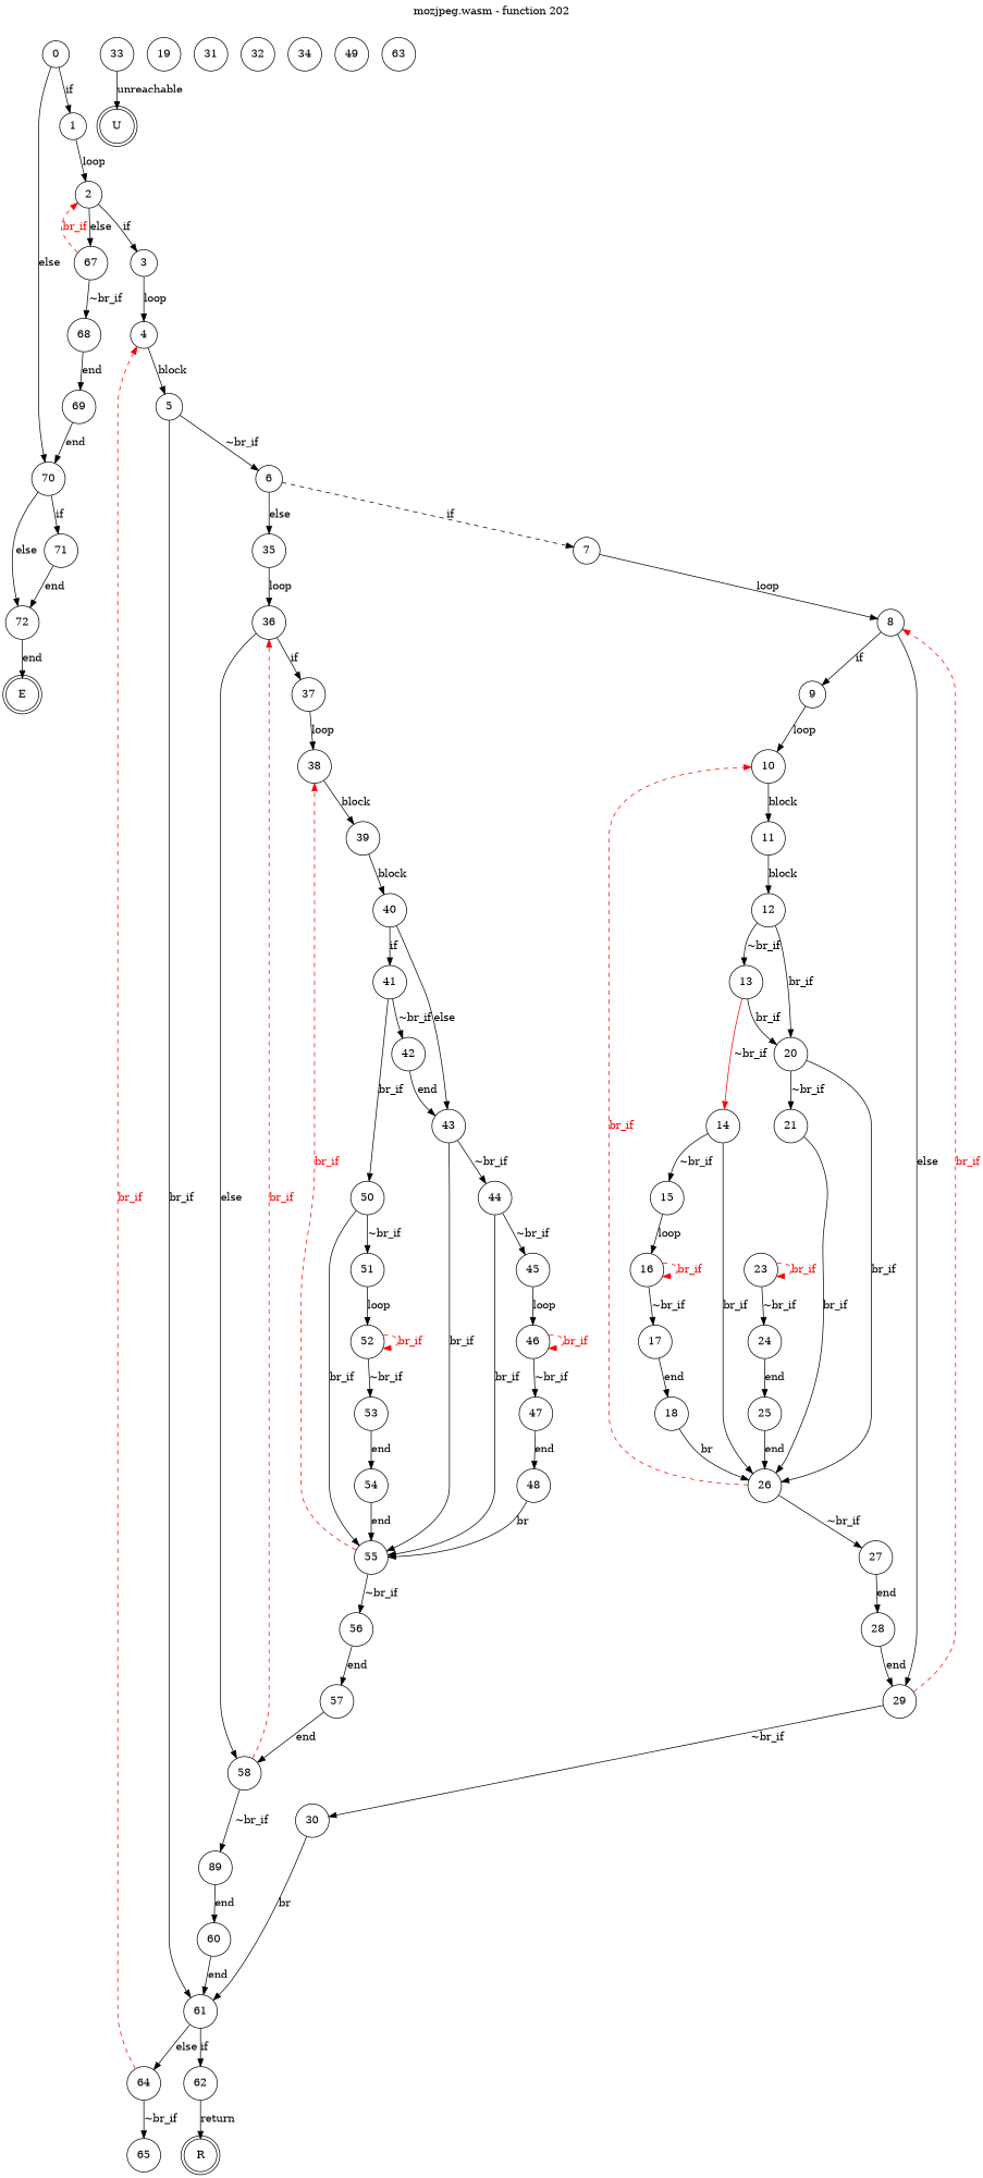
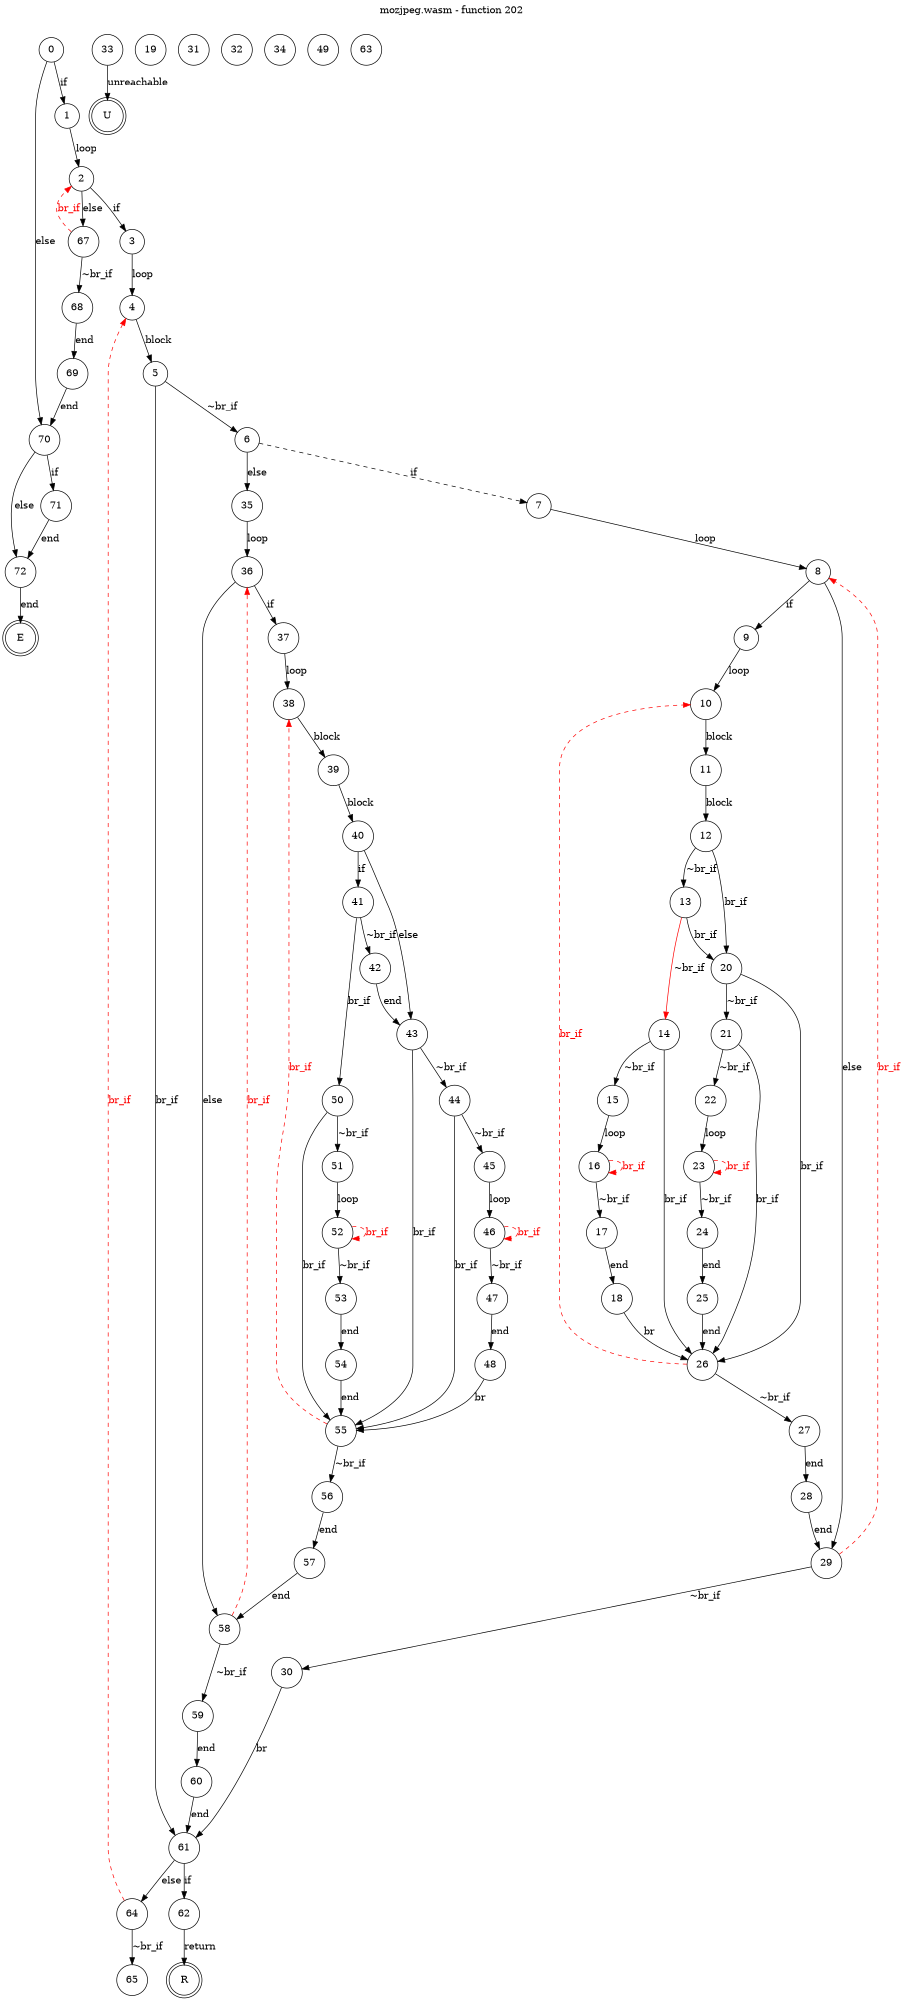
  digraph {
    label="mozjpeg.wasm - function 202"
    labelfontcolor=black
    labelfontname=Helvetica
    labelfontsize=16
    labelloc=t
    node [shape=circle fontcolor=black]
    E [shape=doublecircle fontcolor=""]
    U [shape=doublecircle fontcolor=""]
    R [shape=doublecircle fontcolor=""]
    n4 [label=0]
    n5 [label=1]
    n6 [label=70]
    n7 [label=2]
    n8 [label=71]
    n9 [label=72]
    n10 [label=3]
    n11 [label=67]
    n12 [label=4]
    n13 [label=68]
    n14 [label=5]
    n15 [label=6]
    n16 [label=61]
    n17 [label=7]
    n18 [label=35]
    n19 [label=62]
    n20 [label=64]
    n21 [label=8]
    n22 [label=36]
    n23 [label=9]
    n24 [label=29]
    n25 [label=10]
    n26 [label=30]
    n27 [label=11]
    n28 [label=12]
    n29 [label=13]
    n30 [label=20]
    n31 [label=14]
    n32 [label=26]
    n33 [label=21]
    n34 [label=15]
    n35 [label=16]
    n36 [label=27]
    n37 [label=17]
    n38 [label=18]
    n39 [label=19]
+   n40 [label=22]
    n41 [label=23]
    n42 [label=24]
    n43 [label=25]
    n44 [label=28]
    n45 [label=31]
    n46 [label=32]
    n47 [label=33]
    n48 [label=34]
    n49 [label=37]
    n50 [label=58]
    n51 [label=38]
-   n52 [label=89]
+   n52 [label=59]
    n53 [label=39]
    n54 [label=40]
    n55 [label=41]
    n56 [label=43]
    n57 [label=42]
    n58 [label=50]
    n59 [label=44]
    n60 [label=55]
    n61 [label=51]
    n62 [label=45]
    n63 [label=56]
    n64 [label=46]
    n65 [label=47]
    n66 [label=48]
    n67 [label=49]
    n68 [label=52]
    n69 [label=53]
    n70 [label=54]
    n71 [label=57]
    n72 [label=60]
    n73 [label=65]
    n74 [label=63]
    n75 [label=69]
    n4 -> n5 [label=if]
    n4 -> n6 [label=else]
    n5 -> n7 [label=loop]
    n6 -> n8 [label=if]
    n6 -> n9 [label=else]
    n7 -> n10 [label=if]
    n7 -> n11 [label=else]
    n8 -> n9 [label=end]
    n9 -> E [label=end]
    n10 -> n12 [label=loop]
    n11 -> n7 [color=red fontcolor=red label=br_if style=dashed]
    n11 -> n13 [label="~br_if"]
    n12 -> n14 [label=block]
    n13 -> n75 [label=end]
    n14 -> n15 [label="~br_if"]
    n14 -> n16 [label=br_if]
    n15 -> n17 [label=if style=dashed]
    n15 -> n18 [label=else]
    n16 -> n19 [label=if]
    n16 -> n20 [label=else]
    n17 -> n21 [label=loop]
    n18 -> n22 [label=loop]
    n19 -> R [label=return]
    n20 -> n12 [color=red fontcolor=red label=br_if style=dashed]
    n20 -> n73 [label="~br_if"]
    n21 -> n23 [label=if]
    n21 -> n24 [label=else]
    n22 -> n49 [label=if]
    n22 -> n50 [label=else]
    n23 -> n25 [label=loop]
    n24 -> n21 [color=red fontcolor=red label=br_if style=dashed]
    n24 -> n26 [label="~br_if"]
    n25 -> n27 [label=block]
    n26 -> n16 [label=br]
    n27 -> n28 [label=block]
    n28 -> n29 [label="~br_if"]
    n28 -> n30 [label=br_if]
    n29 -> n30 [label=br_if]
    n29 -> n31 [color=red label="~br_if"]
    n30 -> n32 [label=br_if]
    n30 -> n33 [label="~br_if"]
    n31 -> n32 [label=br_if]
    n31 -> n34 [label="~br_if"]
    n32 -> n25 [color=red fontcolor=red label=br_if style=dashed]
    n32 -> n36 [label="~br_if"]
    n33 -> n32 [label=br_if]
+   n33 -> n40 [label="~br_if"]
    n34 -> n35 [label=loop]
    n35 -> n35 [color=red fontcolor=red label=br_if style=dashed]
    n35 -> n37 [label="~br_if"]
    n36 -> n44 [label=end]
    n37 -> n38 [label=end]
    n38 -> n32 [label=br]
+   n40 -> n41 [label=loop]
    n41 -> n41 [color=red fontcolor=red label=br_if style=dashed]
    n41 -> n42 [label="~br_if"]
    n42 -> n43 [label=end]
    n43 -> n32 [label=end]
    n44 -> n24 [label=end]
    n47 -> U [label=unreachable]
    n49 -> n51 [label=loop]
    n50 -> n22 [color=red fontcolor=red label=br_if style=dashed]
    n50 -> n52 [label="~br_if"]
    n51 -> n53 [label=block]
    n52 -> n72 [label=end]
    n53 -> n54 [label=block]
    n54 -> n55 [label=if]
    n54 -> n56 [label=else]
    n55 -> n57 [label="~br_if"]
    n55 -> n58 [label=br_if]
    n56 -> n59 [label="~br_if"]
    n56 -> n60 [label=br_if]
    n57 -> n56 [label=end]
    n58 -> n60 [label=br_if]
    n58 -> n61 [label="~br_if"]
    n59 -> n60 [label=br_if]
    n59 -> n62 [label="~br_if"]
    n60 -> n51 [color=red fontcolor=red label=br_if style=dashed]
    n60 -> n63 [label="~br_if"]
    n61 -> n68 [label=loop]
    n62 -> n64 [label=loop]
    n63 -> n71 [label=end]
    n64 -> n64 [color=red fontcolor=red label=br_if style=dashed]
    n64 -> n65 [label="~br_if"]
    n65 -> n66 [label=end]
    n66 -> n60 [label=br]
    n68 -> n68 [color=red fontcolor=red label=br_if style=dashed]
    n68 -> n69 [label="~br_if"]
    n69 -> n70 [label=end]
    n70 -> n60 [label=end]
    n71 -> n50 [label=end]
    n72 -> n16 [label=end]
    n75 -> n6 [label=end]
  }
